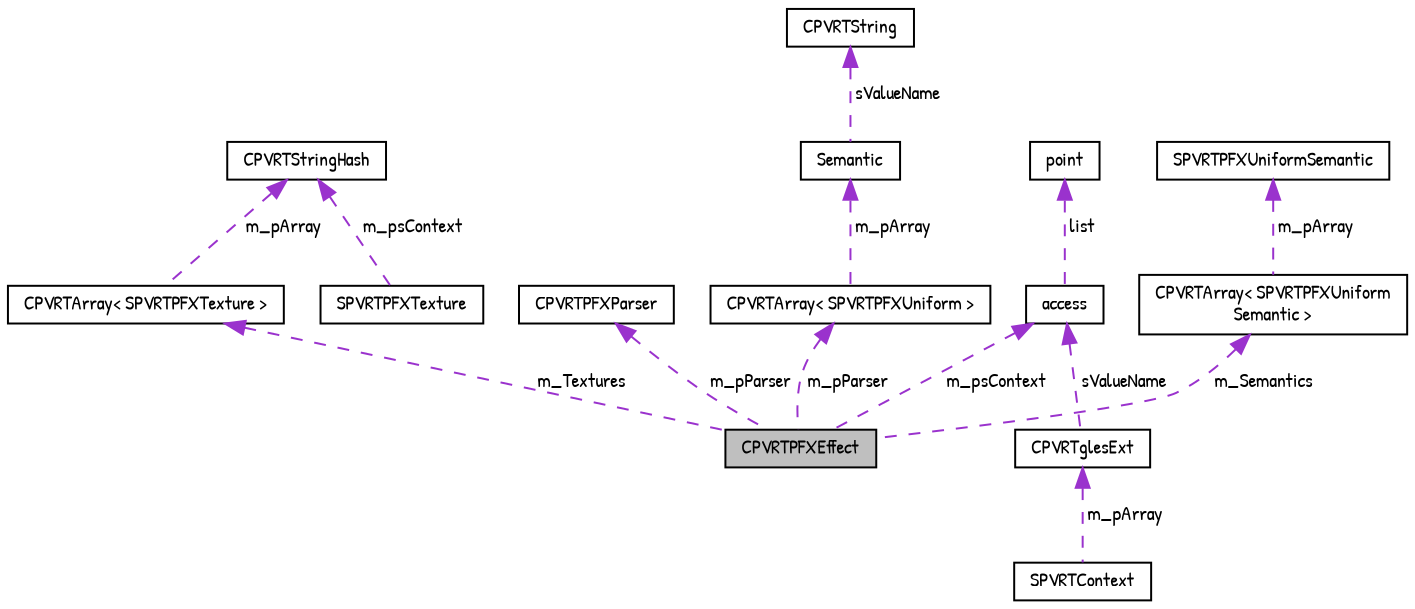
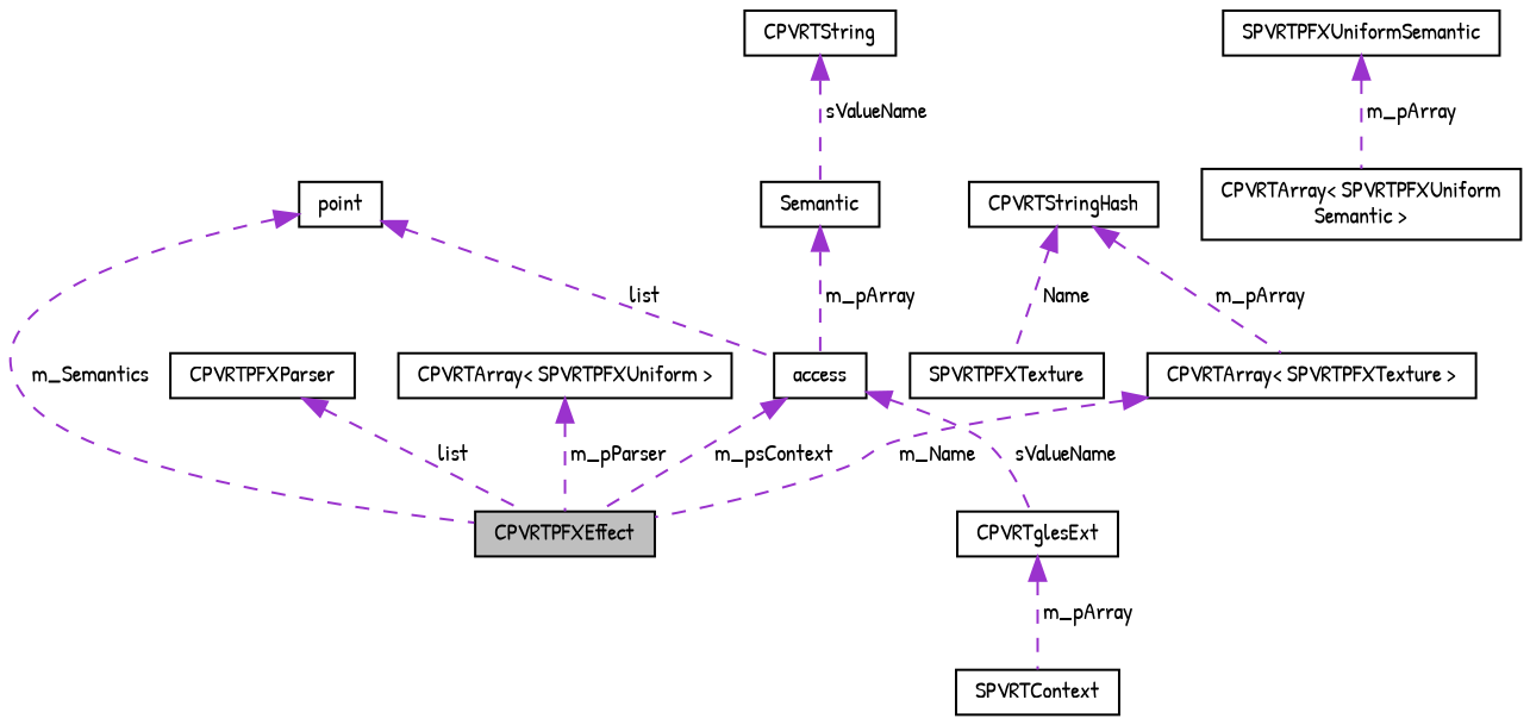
  digraph {
    fontname="Patrick Hand"
    rankdir=TB
    node [color=black fillcolor=white fontname="Patrick Hand" fontsize=10 shape=record style=filled]
    edge [color=darkorchid3 dir=back fontname="Patrick Hand" fontsize=10 labelfontname=Helvetica labelfontsize=10 style=dashed]
    n1 [fillcolor=grey75 fontcolor=black height=0.2 label=CPVRTPFXEffect width=0.4]
    n2 [height=0.2 label="CPVRTArray\< SPVRTPFXUniform \>" width=0.4]
    n3 [height=0.2 label=Semantic width=0.4]
    n4 [height=0.2 label=CPVRTString width=0.4]
    n5 [height=0.2 label=CPVRTPFXParser width=0.4]
    n6 [height=0.2 label=SPVRTContext width=0.4]
    n7 [height=0.2 label=CPVRTglesExt width=0.4]
    n8 [height=0.2 label=access width=0.4]
    n9 [height=0.2 label=point width=0.4]
    n10 [height=0.2 label="CPVRTArray\< SPVRTPFXTexture \>" width=0.4]
    n11 [height=0.2 label=SPVRTPFXTexture width=0.4]
    n12 [height=0.2 label=CPVRTStringHash width=0.4]
    n13 [height=0.2 label="CPVRTArray\< SPVRTPFXUniform\lSemantic \>" width=0.4]
    n14 [height=0.2 label=SPVRTPFXUniformSemantic width=0.4]
    n2 -> n1 [label=" m_pParser"]
-   n3 -> n2 [label=" m_pArray"]
+   n3 -> n8 [label=" m_pArray"]
    n4 -> n3 [label=" sValueName"]
-   n5 -> n1 [label=" m_pParser"]
+   n5 -> n1 [label=" list"]
    n7 -> n6 [label=" m_pArray"]
    n8 -> n1 [label=" m_psContext"]
    n8 -> n7 [label=" sValueName"]
    n9 -> n8 [label=" list"]
-   n10 -> n1 [label=" m_Textures"]
+   n10 -> n1 [label=" m_Name"]
    n12 -> n10 [label=" m_pArray"]
-   n12 -> n11 [label=" m_psContext"]
-   n13 -> n1 [label=" m_Semantics"]
+   n12 -> n11 [label=" Name"]
+   n9 -> n1 [label=" m_Semantics"]
    n14 -> n13 [label=" m_pArray"]
  }
